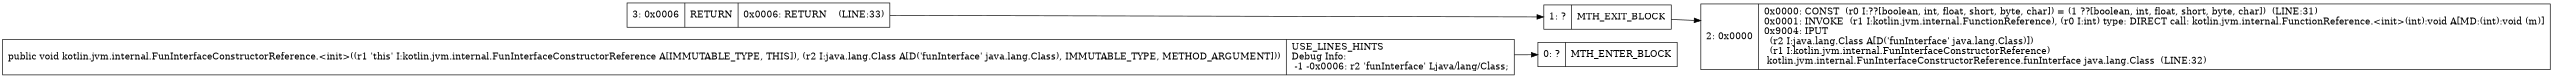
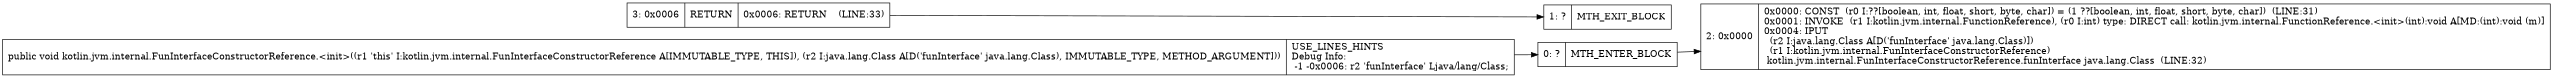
  digraph {
    rankdir=LR
    node [shape=record]
    n1 [label="{0\:\ ?|MTH_ENTER_BLOCK\l}"]
-   n2 [label="{2\:\ 0x0000|0x0000: CONST  (r0 I:??[boolean, int, float, short, byte, char]) = (1 ??[boolean, int, float, short, byte, char])  (LINE:31)\l0x0001: INVOKE  (r1 I:kotlin.jvm.internal.FunctionReference), (r0 I:int) type: DIRECT call: kotlin.jvm.internal.FunctionReference.\<init\>(int):void A[MD:(int):void (m)]\l0x9004: IPUT  \l  (r2 I:java.lang.Class A[D('funInterface' java.lang.Class)])\l  (r1 I:kotlin.jvm.internal.FunInterfaceConstructorReference)\l kotlin.jvm.internal.FunInterfaceConstructorReference.funInterface java.lang.Class  (LINE:32)\l}"]
+   n2 [label="{2\:\ 0x0000|0x0000: CONST  (r0 I:??[boolean, int, float, short, byte, char]) = (1 ??[boolean, int, float, short, byte, char])  (LINE:31)\l0x0001: INVOKE  (r1 I:kotlin.jvm.internal.FunctionReference), (r0 I:int) type: DIRECT call: kotlin.jvm.internal.FunctionReference.\<init\>(int):void A[MD:(int):void (m)]\l0x0004: IPUT  \l  (r2 I:java.lang.Class A[D('funInterface' java.lang.Class)])\l  (r1 I:kotlin.jvm.internal.FunInterfaceConstructorReference)\l kotlin.jvm.internal.FunInterfaceConstructorReference.funInterface java.lang.Class  (LINE:32)\l}"]
    n3 [label="{3\:\ 0x0006|RETURN\l|0x0006: RETURN    (LINE:33)\l}"]
    n4 [label="{1\:\ ?|MTH_EXIT_BLOCK\l}"]
    n5 [label="{public void kotlin.jvm.internal.FunInterfaceConstructorReference.\<init\>((r1 'this' I:kotlin.jvm.internal.FunInterfaceConstructorReference A[IMMUTABLE_TYPE, THIS]), (r2 I:java.lang.Class A[D('funInterface' java.lang.Class), IMMUTABLE_TYPE, METHOD_ARGUMENT]))  | USE_LINES_HINTS\lDebug Info:\l  \-1 \-0x0006: r2 'funInterface' Ljava\/lang\/Class;\l}"]
-   n4 -> n2
+   n1 -> n2
    n3 -> n4
    n5 -> n1
  }
